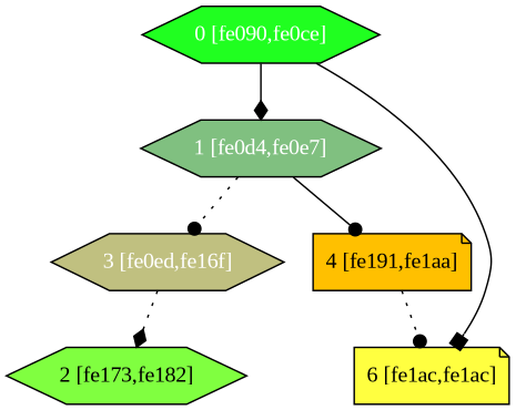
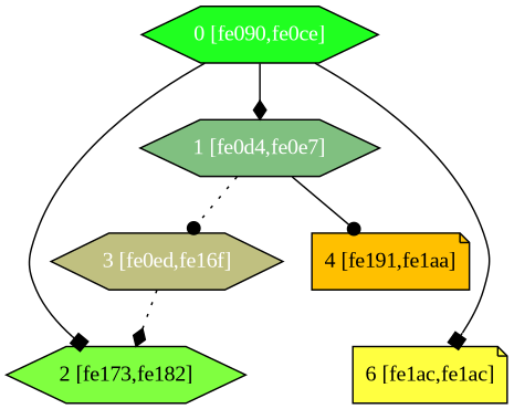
  digraph {
    fontname="Liberation Serif"
    node [fontcolor="#ffffff" fontname="Liberation Serif" shape=hexagon style=filled]
    edge [arrowhead=dot fontname="Liberation Serif" style=solid]
    n1 [fillcolor="#20FF20" label="0 [fe090,fe0ce]"]
    n2 [fillcolor="#80C080" label="1 [fe0d4,fe0e7]"]
    n3 [fillcolor="#80FF40" fontcolor="#000000" label="2 [fe173,fe182]"]
    n4 [fillcolor="#FFFF40" fontcolor="#000000" label="6 [fe1ac,fe1ac]" shape=note]
    n5 [fillcolor="#C0C080" label="3 [fe0ed,fe16f]"]
    n6 [fillcolor="#FFC000" fontcolor="#000000" label="4 [fe191,fe1aa]" shape=note]
    n1 -> n2 [arrowhead=diamond]
+   n1 -> n3 [arrowhead=box]
    n1 -> n4 [arrowhead=box]
    n2 -> n5 [style=dotted]
    n2 -> n6
    n5 -> n3 [arrowhead=diamond style=dotted]
-   n6 -> n4 [style=dotted]
  }
